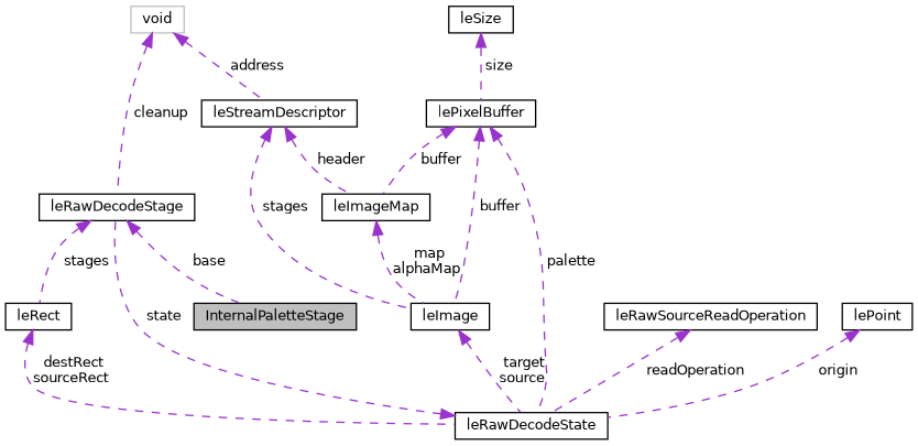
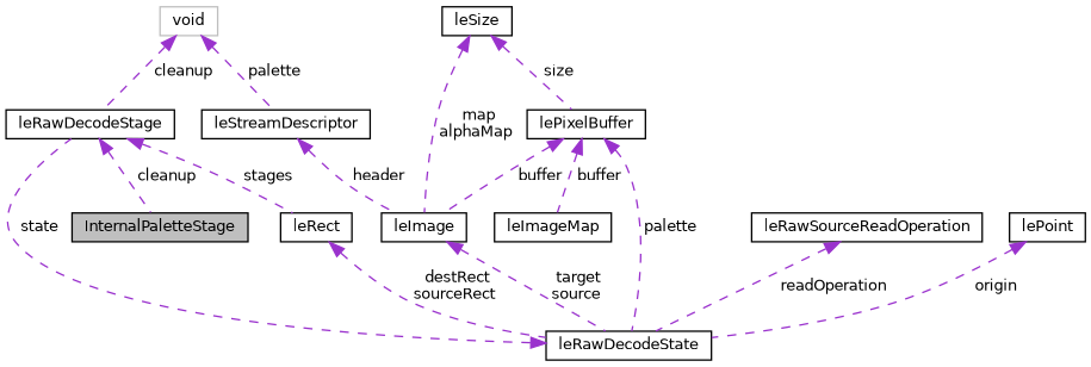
  digraph {
    node [color=black fillcolor=white fontname=Helvetica fontsize=10 shape=record style=filled]
    edge [color=darkorchid3 dir=back fontname=Helvetica fontsize=10 labelfontname=Helvetica labelfontsize=10 style=dashed]
    n1 [fillcolor=grey75 fontcolor=black height=0.2 label=InternalPaletteStage width=0.4]
    n2 [height=0.2 label=leRawDecodeStage width=0.4]
    n3 [height=0.2 label=leRect width=0.4]
    n4 [height=0.2 label=leRawDecodeState width=0.4]
    n5 [color=grey75 height=0.2 label=void width=0.4]
    n6 [height=0.2 label=leStreamDescriptor width=0.4]
    n7 [height=0.2 label=lePixelBuffer width=0.4]
    n8 [height=0.2 label=leImage width=0.4]
    n9 [height=0.2 label=leImageMap width=0.4]
    n10 [height=0.2 label=leSize width=0.4]
    n11 [height=0.2 label=leRawSourceReadOperation width=0.4]
    n12 [height=0.2 label=lePoint width=0.4]
-   n2 -> n1 [label=" base"]
+   n2 -> n1 [label=" cleanup"]
    n2 -> n3 [label=" stages"]
    n3 -> n4 [label=" destRect\nsourceRect"]
    n4 -> n2 [label=" state"]
    n5 -> n2 [label=" cleanup"]
-   n5 -> n6 [label=" address"]
-   n6 -> n8 [label=" stages"]
-   n6 -> n9 [label=" header"]
+   n5 -> n6 [label=" palette"]
+   n6 -> n8 [label=" header"]
    n7 -> n4 [label=" palette"]
    n7 -> n8 [label=" buffer"]
    n7 -> n9 [label=" buffer"]
    n8 -> n4 [label=" target\nsource"]
-   n9 -> n8 [label=" map\nalphaMap"]
+   n10 -> n8 [label=" map\nalphaMap"]
    n10 -> n7 [label=" size"]
    n11 -> n4 [label=" readOperation"]
    n12 -> n4 [label=" origin"]
  }
